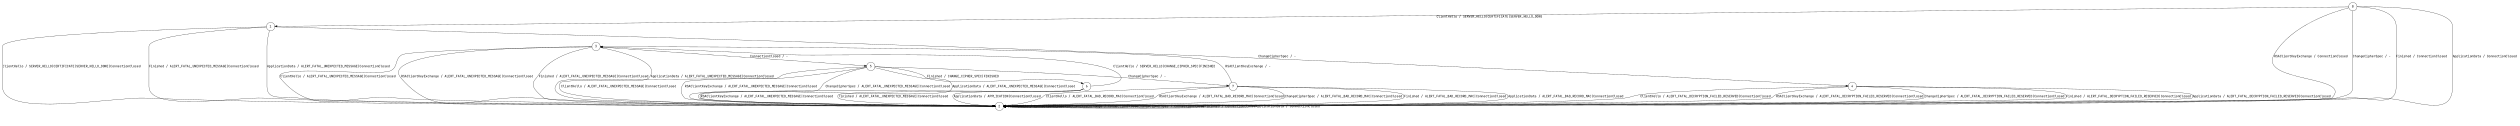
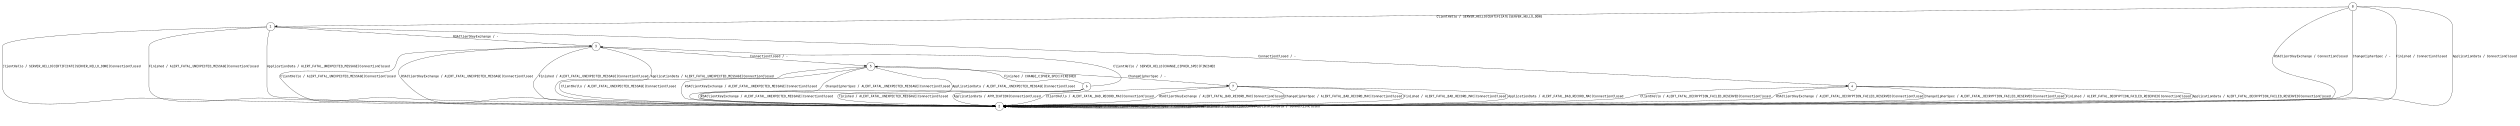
  digraph {
    fontname="JetBrains Mono"
    node [fontname="JetBrains Mono" shape=circle]
    edge [fontname="JetBrains Mono"]
    n1 [label=0]
    n2 [label=1]
    n3 [label=2]
    n4 [label=3]
    n5 [label=4]
    n6 [label=5]
    n7 [label=6]
    n8 [label=7]
    n1 -> n2 [label="ClientHello / SERVER_HELLO|CERTIFICATE|SERVER_HELLO_DONE"]
    n1 -> n3 [label="RSAClientKeyExchange / ConnectionClosed"]
    n1 -> n3 [label="ChangeCipherSpec / -"]
    n1 -> n3 [label="Finished / ConnectionClosed"]
    n1 -> n3 [label="ApplicationData / ConnectionClosed"]
    n2 -> n3 [label="ClientHello / SERVER_HELLO|CERTIFICATE|SERVER_HELLO_DONE|ConnectionClosed"]
    n2 -> n3 [label="Finished / ALERT_FATAL_UNEXPECTED_MESSAGE|ConnectionClosed"]
    n2 -> n3 [label="ApplicationData / ALERT_FATAL_UNEXPECTED_MESSAGE|ConnectionClosed"]
-   n8 -> n4 [label="RSAClientKeyExchange / -"]
-   n2 -> n5 [label="ChangeCipherSpec / -"]
+   n2 -> n4 [label="RSAClientKeyExchange / -"]
+   n2 -> n5 [label="ConnectionClosed / -"]
    n3 -> n3 [label="ClientHello / ConnectionClosed"]
    n3 -> n3 [label="RSAClientKeyExchange / ConnectionClosed"]
    n3 -> n3 [label="ChangeCipherSpec / ConnectionClosed"]
    n3 -> n3 [label="Finished / ConnectionClosed"]
    n3 -> n3 [label="ApplicationData / ConnectionClosed"]
    n4 -> n3 [label="ClientHello / ALERT_FATAL_UNEXPECTED_MESSAGE|ConnectionClosed"]
    n4 -> n3 [label="RSAClientKeyExchange / ALERT_FATAL_UNEXPECTED_MESSAGE|ConnectionClosed"]
    n4 -> n3 [label="Finished / ALERT_FATAL_UNEXPECTED_MESSAGE|ConnectionClosed"]
    n4 -> n3 [label="ApplicationData / ALERT_FATAL_UNEXPECTED_MESSAGE|ConnectionClosed"]
    n4 -> n6 [label="ConnectionClosed / -"]
    n5 -> n3 [label="ClientHello / ALERT_FATAL_DECRYPTION_FAILED_RESERVED|ConnectionClosed"]
    n5 -> n3 [label="RSAClientKeyExchange / ALERT_FATAL_DECRYPTION_FAILED_RESERVED|ConnectionClosed"]
    n5 -> n3 [label="ChangeCipherSpec / ALERT_FATAL_DECRYPTION_FAILED_RESERVED|ConnectionClosed"]
    n5 -> n3 [label="Finished / ALERT_FATAL_DECRYPTION_FAILED_RESERVED|ConnectionClosed"]
    n5 -> n3 [label="ApplicationData / ALERT_FATAL_DECRYPTION_FAILED_RESERVED|ConnectionClosed"]
    n6 -> n3 [label="ClientHello / ALERT_FATAL_UNEXPECTED_MESSAGE|ConnectionClosed"]
    n6 -> n3 [label="RSAClientKeyExchange / ALERT_FATAL_UNEXPECTED_MESSAGE|ConnectionClosed"]
    n6 -> n3 [label="ChangeCipherSpec / ALERT_FATAL_UNEXPECTED_MESSAGE|ConnectionClosed"]
    n6 -> n3 [label="ApplicationData / ALERT_FATAL_UNEXPECTED_MESSAGE|ConnectionClosed"]
-   n6 -> n7 [label="Finished / CHANGE_CIPHER_SPEC|FINISHED"]
+   n7 -> n6 [label="Finished / CHANGE_CIPHER_SPEC|FINISHED"]
    n6 -> n8 [label="ChangeCipherSpec / -"]
    n7 -> n3 [label="RSAClientKeyExchange / ALERT_FATAL_UNEXPECTED_MESSAGE|ConnectionClosed"]
    n7 -> n3 [label="Finished / ALERT_FATAL_UNEXPECTED_MESSAGE|ConnectionClosed"]
    n7 -> n3 [label="ApplicationData / APPLICATION|ConnectionClosed"]
    n7 -> n4 [label="ClientHello / SERVER_HELLO|CHANGE_CIPHER_SPEC|FINISHED"]
    n8 -> n3 [label="ClientHello / ALERT_FATAL_BAD_RECORD_MAC|ConnectionClosed"]
    n8 -> n3 [label="RSAClientKeyExchange / ALERT_FATAL_BAD_RECORD_MAC|ConnectionClosed"]
    n8 -> n3 [label="ChangeCipherSpec / ALERT_FATAL_BAD_RECORD_MAC|ConnectionClosed"]
    n8 -> n3 [label="Finished / ALERT_FATAL_BAD_RECORD_MAC|ConnectionClosed"]
    n8 -> n3 [label="ApplicationData / ALERT_FATAL_BAD_RECORD_MAC|ConnectionClosed"]
  }
